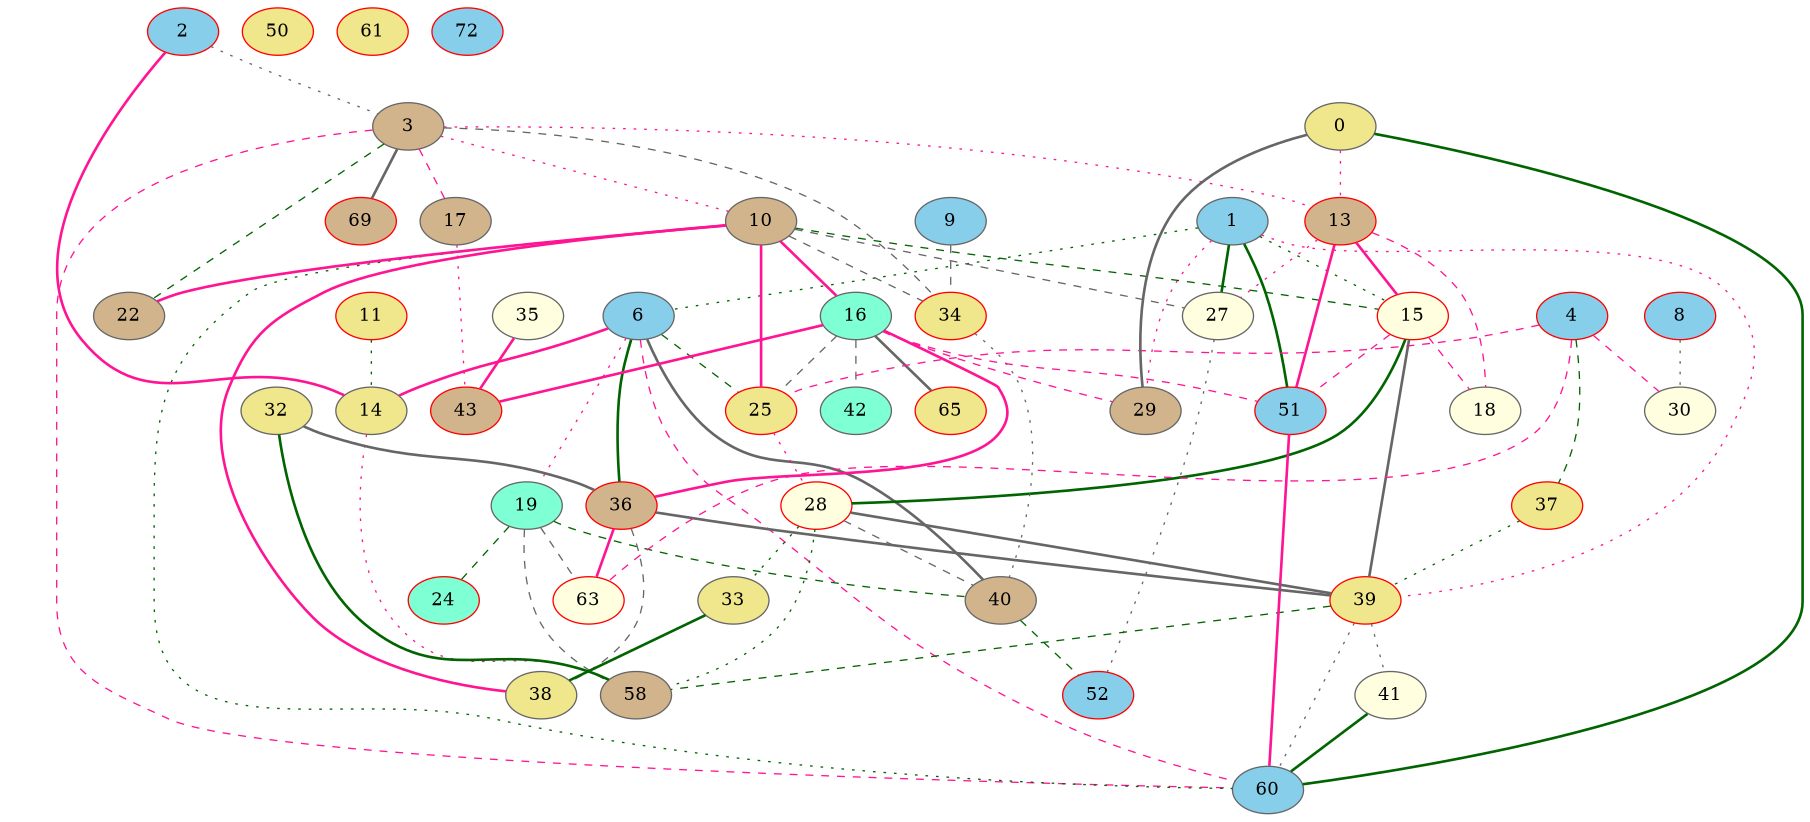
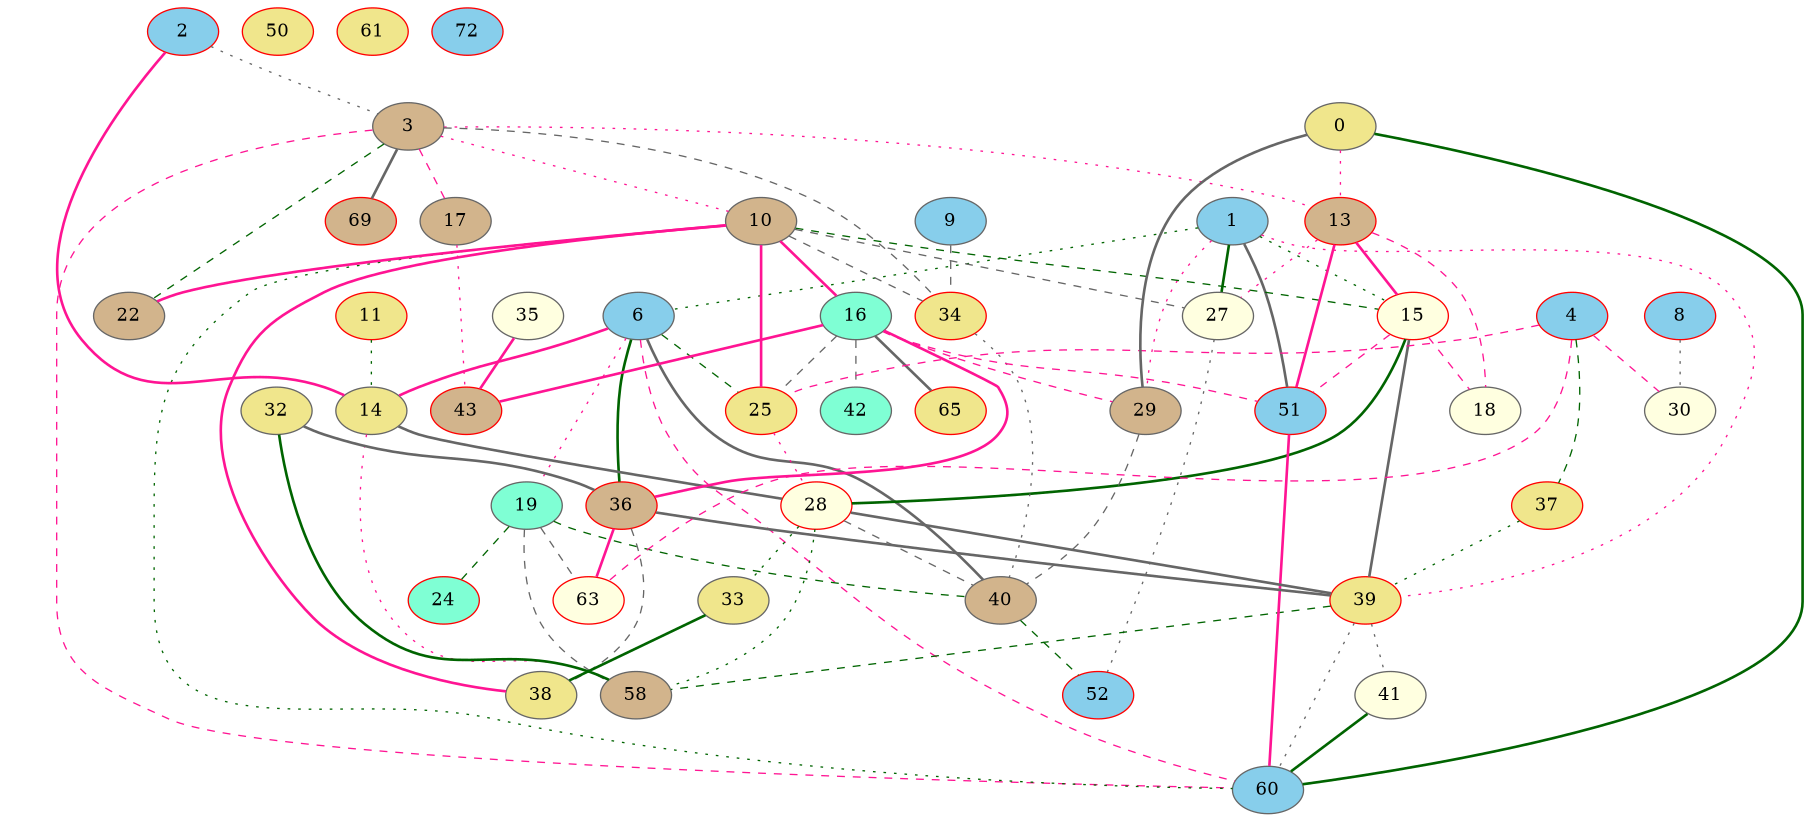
  graph {
    node [color=gray40 fillcolor=khaki style=filled]
    edge [color=deeppink style=bold]
    1 [fillcolor=skyblue super="+7"]
    6 [fillcolor=skyblue super="+45"]
    15 [color=red fillcolor=lightyellow super="+20"]
    27 [fillcolor=lightyellow super="+44"]
    29 [fillcolor=tan super="+68"]
    39 [color=red super="+67"]
    51 [color=red fillcolor=skyblue super="+70"]
    14 [super="+59"]
    60 [fillcolor=skyblue super="+71"]
    25 [color=red]
    19 [fillcolor=aquamarine super="+26"]
    36 [color=red fillcolor=tan super="+48"]
    40 [fillcolor=tan super="+46"]
    18 [fillcolor=lightyellow]
    28 [color=red fillcolor=lightyellow super="+53"]
    52 [color=red fillcolor=skyblue]
    58 [fillcolor=tan super="+62"]
    41 [fillcolor=lightyellow]
    3 [fillcolor=tan super="+31"]
    10 [fillcolor=tan super="+12"]
    13 [color=red fillcolor=tan super="+50"]
    17 [fillcolor=tan]
    22 [fillcolor=tan]
    34 [color=red super="+49"]
    69 [color=red fillcolor=tan]
    2 [color=red fillcolor=skyblue]
    16 [fillcolor=aquamarine super="+23"]
    38 [super="+55"]
    43 [color=red fillcolor=tan super="+56"]
    4 [color=red fillcolor=skyblue super="+21"]
    30 [fillcolor=lightyellow super="+64"]
    37 [color=red super="+57"]
    63 [color=red fillcolor=lightyellow]
    n34 [label=0]
    24 [color=red fillcolor=aquamarine]
    8 [color=red fillcolor=skyblue]
    9 [fillcolor=skyblue]
    42 [fillcolor=aquamarine]
    65 [color=red]
    11 [color=red]
    33 [super="+47"]
    32
    35 [fillcolor=lightyellow]
    n44 [color=red label=50 super="+66"]
    61 [color=red]
    72 [color=red fillcolor=skyblue]
    1 -- 6 [color=darkgreen style=dotted]
    1 -- 15 [color=darkgreen style=dotted]
    1 -- 27 [color=darkgreen]
    1 -- 29 [style=dotted]
    1 -- 39 [style=dotted]
-   1 -- 51 [color=darkgreen]
+   1 -- 51 [color=gray40]
    6 -- 14
    6 -- 60 [style=dashed]
    6 -- 25 [color=darkgreen style=dashed]
    6 -- 19 [style=dotted]
    6 -- 36 [color=darkgreen]
    6 -- 40 [color=gray40]
    15 -- 39 [color=gray40]
    15 -- 51 [style=dashed]
    15 -- 18 [style=dashed]
    15 -- 28 [color=darkgreen]
    27 -- 52 [color=gray40 style=dotted]
+   29 -- 40 [color=gray40 style=dashed]
    39 -- 60 [color=gray40 style=dotted]
    39 -- 58 [color=darkgreen style=dashed]
    39 -- 41 [color=gray40 style=dotted]
    51 -- 60
+   14 -- 28 [color=gray40]
    14 -- 58 [style=dotted]
    25 -- 28 [style=dotted]
    19 -- 40 [color=darkgreen style=dashed]
    19 -- 58 [color=gray40 style=dashed]
    19 -- 63 [color=gray40 style=dashed]
    19 -- 24 [color=darkgreen style=dashed]
    36 -- 39 [color=gray40]
    36 -- 38 [color=gray40 style=dashed]
    36 -- 63
    40 -- 52 [color=darkgreen style=dashed]
    28 -- 39 [color=gray40]
    28 -- 40 [color=gray40 style=dashed]
    28 -- 58 [color=darkgreen style=dotted]
    28 -- 33 [color=darkgreen style=dotted]
    41 -- 60 [color=darkgreen]
    3 -- 60 [style=dashed]
    3 -- 10 [style=dotted]
    3 -- 13 [style=dotted]
    3 -- 17 [style=dashed]
    3 -- 22 [color=darkgreen style=dashed]
    3 -- 34 [color=gray40 style=dashed]
    3 -- 69 [color=gray40]
    10 -- 15 [color=darkgreen style=dashed]
    10 -- 27 [color=gray40 style=dashed]
    10 -- 60 [color=darkgreen style=dotted]
    10 -- 25
    10 -- 22
    10 -- 34 [color=gray40 style=dashed]
    10 -- 16
    10 -- 38
    13 -- 15
    13 -- 27 [style=dotted]
    13 -- 51
    13 -- 18 [style=dashed]
    17 -- 43 [style=dotted]
    34 -- 40 [color=gray40 style=dotted]
    2 -- 14
    2 -- 3 [color=gray40 style=dotted]
    16 -- 29 [style=dashed]
    16 -- 51 [style=dashed]
    16 -- 25 [color=gray40 style=dashed]
    16 -- 36
    16 -- 43
    16 -- 42 [color=gray40 style=dashed]
    16 -- 65 [color=gray40]
    4 -- 25 [style=dashed]
    4 -- 30 [style=dashed]
    4 -- 37 [color=darkgreen style=dashed]
    4 -- 63 [style=dashed]
    37 -- 39 [color=darkgreen style=dotted]
    n34 -- 29 [color=gray40]
    n34 -- 60 [color=darkgreen]
    n34 -- 13 [style=dotted]
    8 -- 30 [color=gray40 style=dotted]
    9 -- 34 [color=gray40 style=dashed]
    11 -- 14 [color=darkgreen style=dotted]
    33 -- 38 [color=darkgreen]
    32 -- 36 [color=gray40]
    32 -- 58 [color=darkgreen]
    35 -- 43
  }
